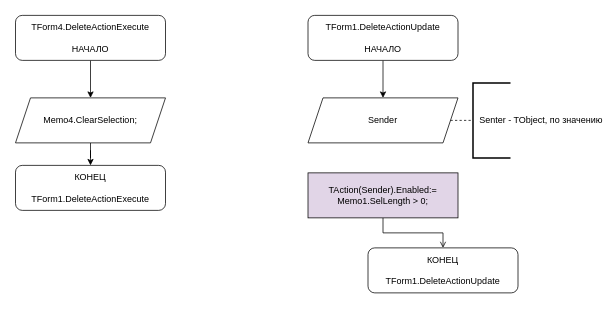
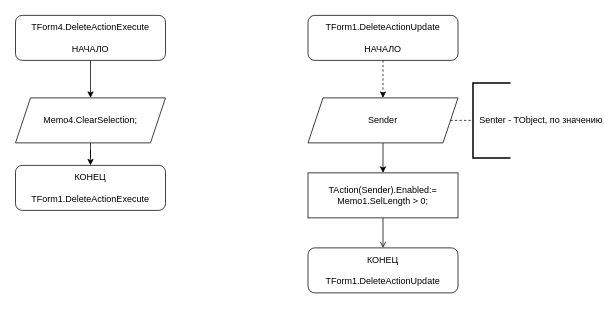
  <mxCell id="0" />
  <mxCell id="1" parent="0" />
  <mxCell id="2" style="edgeStyle=orthogonalEdgeStyle;rounded=0;orthogonalLoop=1;jettySize=auto;html=1;exitX=0.5;exitY=1;exitDx=0;exitDy=0;entryX=0.5;entryY=0;entryDx=0;entryDy=0;" edge="1" parent="1" source="3" target="5"><mxGeometry relative="1" as="geometry" /></mxCell>
  <mxCell id="3" value="TForm4.DeleteActionExecute&lt;br&gt;&lt;br&gt;НАЧАЛО" style="rounded=1;whiteSpace=wrap;html=1;" vertex="1" parent="1"><mxGeometry x="20" y="20" width="200" height="60" as="geometry" /></mxCell>
  <mxCell id="4" style="edgeStyle=orthogonalEdgeStyle;rounded=0;orthogonalLoop=1;jettySize=auto;html=1;exitX=0.5;exitY=1;exitDx=0;exitDy=0;" edge="1" parent="1" source="5" target="6"><mxGeometry relative="1" as="geometry" /></mxCell>
  <mxCell id="5" value="Memo4.ClearSelection;" style="shape=parallelogram;perimeter=parallelogramPerimeter;whiteSpace=wrap;html=1;fixedSize=1;" vertex="1" parent="1"><mxGeometry x="20" y="130" width="200" height="60" as="geometry" /></mxCell>
  <mxCell id="6" value="КОНЕЦ&lt;br&gt;&lt;br&gt;TForm1.DeleteActionExecute" style="rounded=1;whiteSpace=wrap;html=1;" vertex="1" parent="1"><mxGeometry x="20" y="220" width="200" height="60" as="geometry" /></mxCell>
- <mxCell id="7" style="edgeStyle=orthogonalEdgeStyle;rounded=0;orthogonalLoop=1;jettySize=auto;html=1;exitX=0.5;exitY=1;exitDx=0;exitDy=0;entryX=0.5;entryY=0;entryDx=0;entryDy=0;" edge="1" parent="1" source="8" target="10"><mxGeometry relative="1" as="geometry"><mxPoint x="510" y="130" as="targetPoint" /></mxGeometry></mxCell>
+ <mxCell id="7" style="edgeStyle=orthogonalEdgeStyle;rounded=0;orthogonalLoop=1;jettySize=auto;html=1;exitX=0.5;exitY=1;exitDx=0;exitDy=0;entryX=0.5;entryY=0;entryDx=0;entryDy=0;dashed=1;" edge="1" parent="1" source="8" target="10"><mxGeometry relative="1" as="geometry"><mxPoint x="510" y="130" as="targetPoint" /></mxGeometry></mxCell>
  <mxCell id="8" value="TForm1.DeleteActionUpdate&lt;br&gt;&lt;br&gt;НАЧАЛО" style="rounded=1;whiteSpace=wrap;html=1;" vertex="1" parent="1"><mxGeometry x="410" y="20" width="200" height="60" as="geometry" /></mxCell>
+ <mxCell id="9" style="edgeStyle=orthogonalEdgeStyle;rounded=0;orthogonalLoop=1;jettySize=auto;html=1;exitX=0.5;exitY=1;exitDx=0;exitDy=0;entryX=0.5;entryY=0;entryDx=0;entryDy=0;" edge="1" parent="1" source="10" target="14"><mxGeometry relative="1" as="geometry" /></mxCell>
  <mxCell id="10" value="Sender" style="shape=parallelogram;perimeter=parallelogramPerimeter;whiteSpace=wrap;html=1;fixedSize=1;" vertex="1" parent="1"><mxGeometry x="410" y="130" width="200" height="60" as="geometry" /></mxCell>
  <mxCell id="11" value="" style="endArrow=none;dashed=1;html=1;rounded=0;edgeStyle=orthogonalEdgeStyle;exitX=1;exitY=0.5;exitDx=0;exitDy=0;entryX=0;entryY=0.5;entryDx=0;entryDy=0;entryPerimeter=0;" edge="1" parent="1" source="10" target="12"><mxGeometry width="50" height="50" relative="1" as="geometry"><mxPoint x="610" y="160" as="sourcePoint" /><mxPoint x="710" y="160" as="targetPoint" /></mxGeometry></mxCell>
  <mxCell id="12" value="&amp;nbsp; Senter - TObject, по значению" style="strokeWidth=2;html=1;shape=mxgraph.flowchart.annotation_1;align=left;pointerEvents=1;" vertex="1" parent="1"><mxGeometry x="630" y="110" width="50" height="100" as="geometry" /></mxCell>
  <mxCell id="13" style="edgeStyle=orthogonalEdgeStyle;rounded=0;orthogonalLoop=1;jettySize=auto;html=1;exitX=0.5;exitY=1;exitDx=0;exitDy=0;endArrow=open;" edge="1" parent="1" source="14" target="15"><mxGeometry relative="1" as="geometry" /></mxCell>
- <mxCell id="14" value="TAction(Sender).Enabled:= Memo1.SelLength &amp;gt; 0;" style="rounded=0;whiteSpace=wrap;html=1;fillColor=#e1d5e7;" vertex="1" parent="1"><mxGeometry x="410" y="230" width="200" height="60" as="geometry" /></mxCell>
- <mxCell id="15" value="КОНЕЦ&lt;br&gt;&lt;br&gt;TForm1.DeleteActionUpdate" style="rounded=1;whiteSpace=wrap;html=1;" vertex="1" parent="1"><mxGeometry x="490" y="330" width="200" height="60" as="geometry" /></mxCell>
+ <mxCell id="14" value="TAction(Sender).Enabled:= Memo1.SelLength &amp;gt; 0;" style="rounded=0;whiteSpace=wrap;html=1;" vertex="1" parent="1"><mxGeometry x="410" y="230" width="200" height="60" as="geometry" /></mxCell>
+ <mxCell id="15" value="КОНЕЦ&lt;br&gt;&lt;br&gt;TForm1.DeleteActionUpdate" style="rounded=1;whiteSpace=wrap;html=1;" vertex="1" parent="1"><mxGeometry x="410" y="330" width="200" height="60" as="geometry" /></mxCell>
